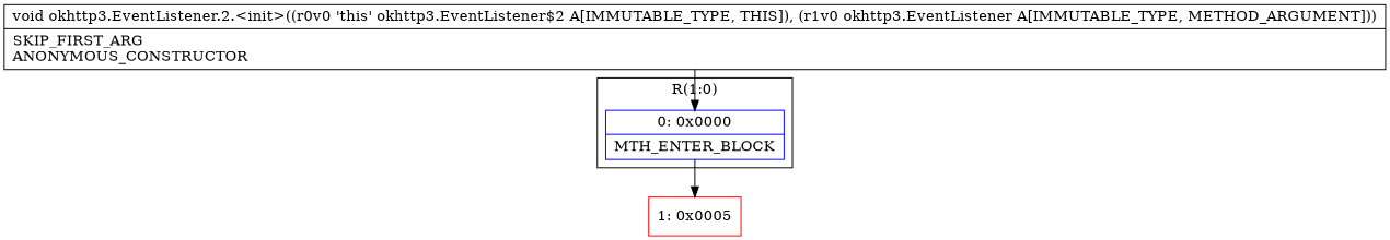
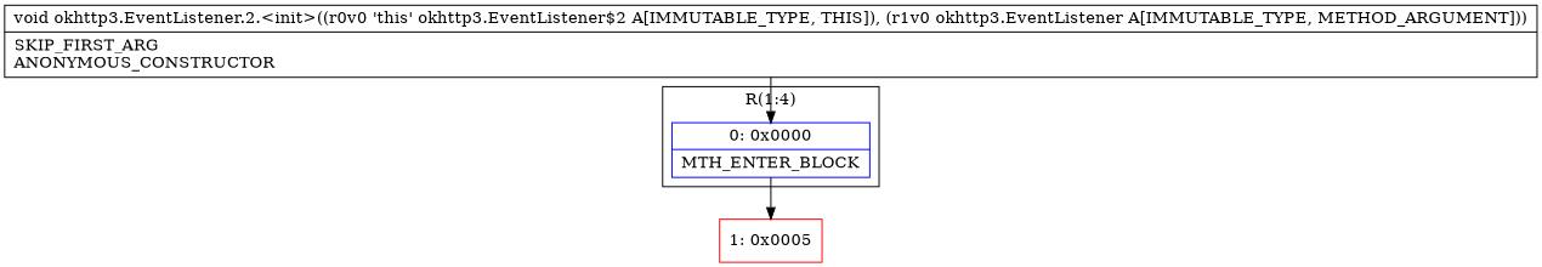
  digraph {
    node [shape=record]
    n1 [color=blue label="{0\:\ 0x0000|MTH_ENTER_BLOCK\l}"]
    n2 [color=red label="{1\:\ 0x0005}"]
    n3 [label="{void okhttp3.EventListener.2.\<init\>((r0v0 'this' okhttp3.EventListener$2 A[IMMUTABLE_TYPE, THIS]), (r1v0 okhttp3.EventListener A[IMMUTABLE_TYPE, METHOD_ARGUMENT]))  | SKIP_FIRST_ARG\lANONYMOUS_CONSTRUCTOR\l}"]
    subgraph cluster_1 {
-     label="R(1:0)"
+     label="R(1:4)"
      n1
    }
    n1 -> n2
    n3 -> n1
  }
